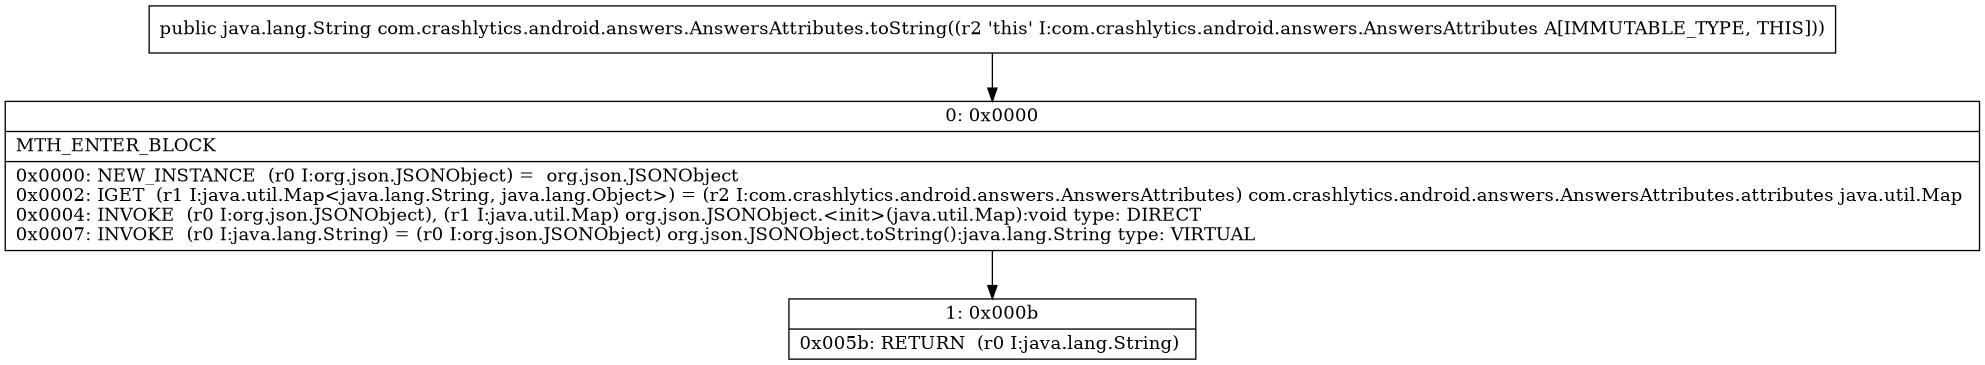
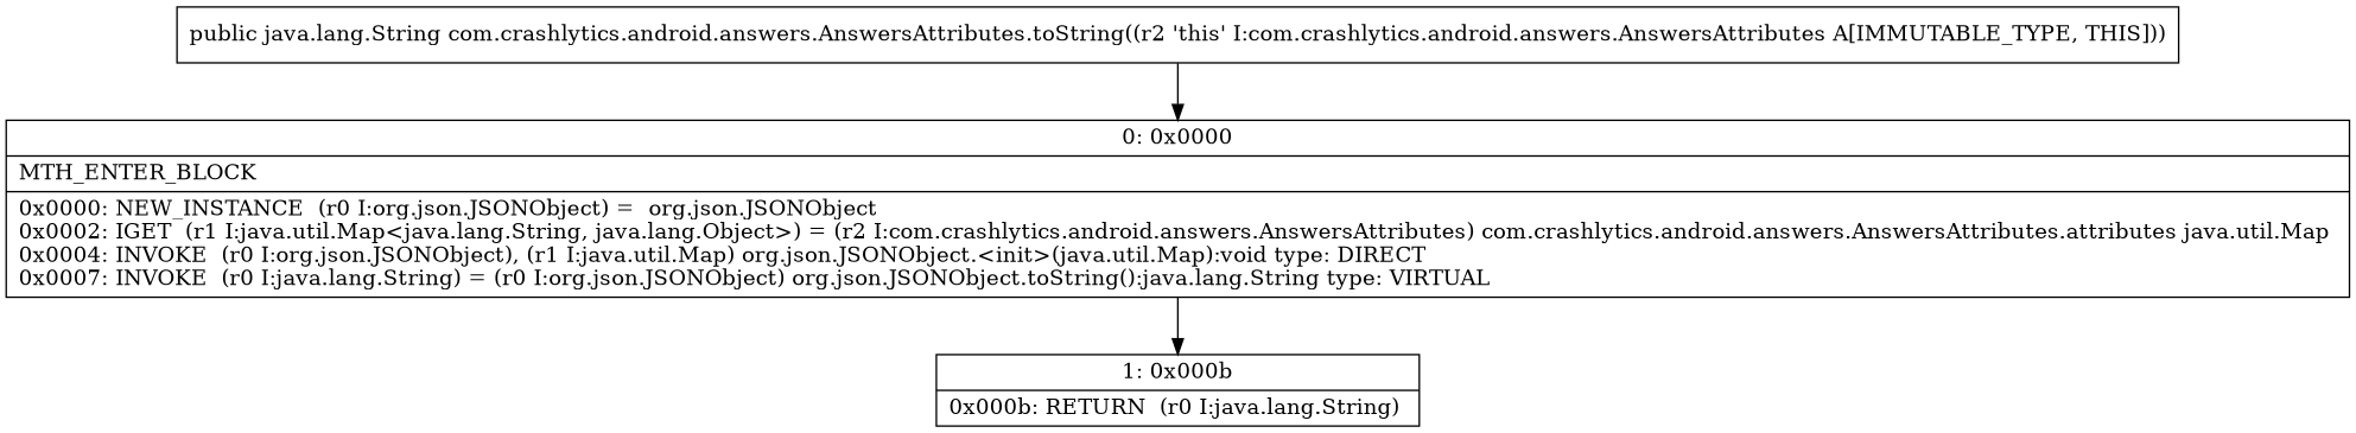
  digraph {
    node [shape=record]
    n1 [label="{0\:\ 0x0000|MTH_ENTER_BLOCK\l|0x0000: NEW_INSTANCE  (r0 I:org.json.JSONObject) =  org.json.JSONObject \l0x0002: IGET  (r1 I:java.util.Map\<java.lang.String, java.lang.Object\>) = (r2 I:com.crashlytics.android.answers.AnswersAttributes) com.crashlytics.android.answers.AnswersAttributes.attributes java.util.Map \l0x0004: INVOKE  (r0 I:org.json.JSONObject), (r1 I:java.util.Map) org.json.JSONObject.\<init\>(java.util.Map):void type: DIRECT \l0x0007: INVOKE  (r0 I:java.lang.String) = (r0 I:org.json.JSONObject) org.json.JSONObject.toString():java.lang.String type: VIRTUAL \l}"]
-   n2 [label="{1\:\ 0x000b|0x005b: RETURN  (r0 I:java.lang.String) \l}"]
+   n2 [label="{1\:\ 0x000b|0x000b: RETURN  (r0 I:java.lang.String) \l}"]
    n3 [label="{public java.lang.String com.crashlytics.android.answers.AnswersAttributes.toString((r2 'this' I:com.crashlytics.android.answers.AnswersAttributes A[IMMUTABLE_TYPE, THIS])) }"]
    n1 -> n2
    n3 -> n1
  }
